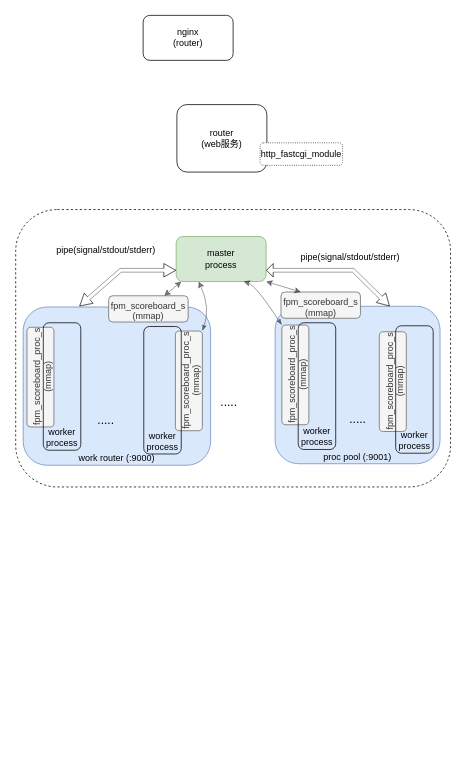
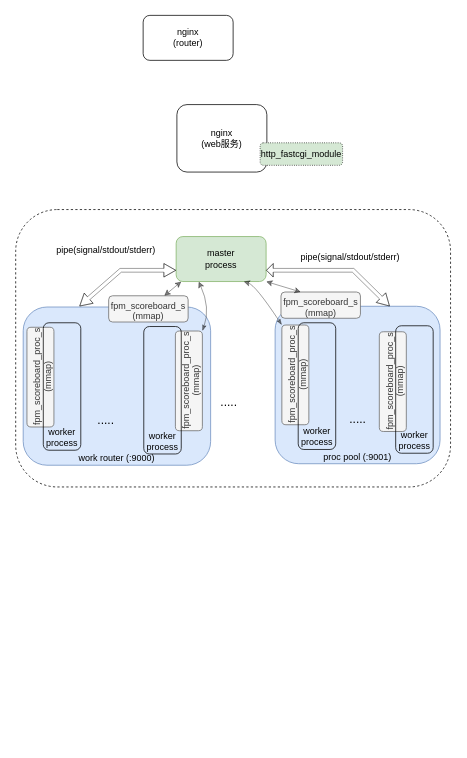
  <mxCell id="0" />
  <mxCell id="1" parent="0" />
  <mxCell id="2" value="" style="rounded=1;whiteSpace=wrap;html=1;fillColor=none;dashed=1;" vertex="1" parent="1"><mxGeometry x="20" y="279" width="580" height="370" as="geometry" /></mxCell>
  <mxCell id="3" value="work router (:9000)" style="rounded=1;whiteSpace=wrap;html=1;verticalAlign=bottom;fillColor=#dae8fc;strokeColor=#6c8ebf;" vertex="1" parent="1"><mxGeometry x="30" y="409" width="250" height="211" as="geometry" /></mxCell>
- <mxCell id="4" value="router&lt;br&gt;(web服务)" style="rounded=1;whiteSpace=wrap;html=1;" vertex="1" parent="1"><mxGeometry x="235" y="139" width="120" height="90" as="geometry" /></mxCell>
+ <mxCell id="4" value="nginx&lt;br&gt;(web服务)" style="rounded=1;whiteSpace=wrap;html=1;" vertex="1" parent="1"><mxGeometry x="235" y="139" width="120" height="90" as="geometry" /></mxCell>
  <mxCell id="5" value="nginx&lt;br&gt;(router)" style="rounded=1;whiteSpace=wrap;html=1;" vertex="1" parent="1"><mxGeometry x="190" y="20" width="120" height="60" as="geometry" /></mxCell>
- <mxCell id="6" value="http_fastcgi_module" style="rounded=1;whiteSpace=wrap;html=1;dashed=1;dashPattern=1 2;" vertex="1" parent="1"><mxGeometry x="346" y="190" width="110" height="30" as="geometry" /></mxCell>
+ <mxCell id="6" value="http_fastcgi_module" style="rounded=1;whiteSpace=wrap;html=1;dashed=1;dashPattern=1 2;fillColor=#d5e8d4;" vertex="1" parent="1"><mxGeometry x="346" y="190" width="110" height="30" as="geometry" /></mxCell>
  <mxCell id="7" value="master&lt;br&gt;process" style="rounded=1;whiteSpace=wrap;html=1;fillColor=#d5e8d4;strokeColor=#82b366;" vertex="1" parent="1"><mxGeometry x="234" y="315" width="120" height="60" as="geometry" /></mxCell>
  <mxCell id="8" value="" style="shape=image;verticalLabelPosition=bottom;labelBackgroundColor=#ffffff;verticalAlign=top;aspect=fixed;imageAspect=0;image=https://img5.fanhaobai.com/2017/10/internal-php-fpm/9d9d0bb5-d970-4536-aa55-0f885648e551.png;imageBackground=none;" vertex="1" parent="1"><mxGeometry x="109" y="669" width="349.58" height="320" as="geometry" /></mxCell>
  <mxCell id="9" value="fpm_scoreboard_proc_s&lt;br&gt;(mmap)" style="rounded=1;whiteSpace=wrap;html=1;verticalAlign=top;fillColor=#f5f5f5;fontColor=#333333;strokeColor=#666666;rotation=0;direction=south;horizontal=0;" vertex="1" parent="1"><mxGeometry x="35" y="436" width="36" height="133" as="geometry" /></mxCell>
  <mxCell id="10" value="worker process" style="rounded=1;whiteSpace=wrap;html=1;fillColor=none;verticalAlign=bottom;" vertex="1" parent="1"><mxGeometry x="56.82" y="430" width="50" height="170" as="geometry" /></mxCell>
  <mxCell id="11" value="fpm_scoreboard_s&lt;br style=&quot;font-size: 12px;&quot;&gt;(mmap)" style="rounded=1;whiteSpace=wrap;html=1;fillColor=#f5f5f5;verticalAlign=top;align=center;horizontal=1;fontSize=12;strokeColor=#666666;fontColor=#333333;" vertex="1" parent="1"><mxGeometry x="144" y="394" width="106" height="35" as="geometry" /></mxCell>
  <mxCell id="12" value="fpm_scoreboard_proc_s&lt;br&gt;(mmap)" style="rounded=1;whiteSpace=wrap;html=1;verticalAlign=top;fillColor=#f5f5f5;fontColor=#333333;strokeColor=#666666;rotation=0;direction=south;horizontal=0;" vertex="1" parent="1"><mxGeometry x="233" y="441" width="36" height="133" as="geometry" /></mxCell>
  <mxCell id="13" value="worker process" style="rounded=1;whiteSpace=wrap;html=1;fillColor=none;verticalAlign=bottom;" vertex="1" parent="1"><mxGeometry x="190.82" y="435" width="50" height="170" as="geometry" /></mxCell>
  <mxCell id="14" value="....." style="text;html=1;align=center;verticalAlign=middle;resizable=0;points=[];autosize=1;strokeColor=none;fillColor=none;fontSize=16;" vertex="1" parent="1"><mxGeometry x="120" y="549" width="40" height="20" as="geometry" /></mxCell>
  <mxCell id="15" value="proc pool (:9001)" style="rounded=1;whiteSpace=wrap;html=1;verticalAlign=bottom;fillColor=#dae8fc;strokeColor=#6c8ebf;" vertex="1" parent="1"><mxGeometry x="366" y="408" width="220" height="210" as="geometry" /></mxCell>
  <mxCell id="16" value="fpm_scoreboard_proc_s&lt;br&gt;(mmap)" style="rounded=1;whiteSpace=wrap;html=1;verticalAlign=top;fillColor=#f5f5f5;fontColor=#333333;strokeColor=#666666;rotation=0;direction=south;horizontal=0;" vertex="1" parent="1"><mxGeometry x="375" y="433" width="36" height="133" as="geometry" /></mxCell>
  <mxCell id="17" value="worker process" style="rounded=1;whiteSpace=wrap;html=1;fillColor=none;verticalAlign=bottom;" vertex="1" parent="1"><mxGeometry x="396.82" y="430" width="50" height="169" as="geometry" /></mxCell>
  <mxCell id="18" value="fpm_scoreboard_s&lt;br style=&quot;font-size: 12px;&quot;&gt;(mmap)" style="rounded=1;whiteSpace=wrap;html=1;fillColor=#f5f5f5;verticalAlign=top;align=center;horizontal=1;fontSize=12;strokeColor=#666666;fontColor=#333333;" vertex="1" parent="1"><mxGeometry x="373.82" y="389" width="106" height="35" as="geometry" /></mxCell>
  <mxCell id="19" value="fpm_scoreboard_proc_s&lt;br&gt;(mmap)" style="rounded=1;whiteSpace=wrap;html=1;verticalAlign=top;fillColor=#f5f5f5;fontColor=#333333;strokeColor=#666666;rotation=0;direction=south;horizontal=0;" vertex="1" parent="1"><mxGeometry x="505" y="442" width="36" height="133" as="geometry" /></mxCell>
  <mxCell id="20" value="worker process" style="rounded=1;whiteSpace=wrap;html=1;fillColor=none;verticalAlign=bottom;" vertex="1" parent="1"><mxGeometry x="526.82" y="434" width="50" height="170" as="geometry" /></mxCell>
  <mxCell id="21" value="....." style="text;html=1;align=center;verticalAlign=middle;resizable=0;points=[];autosize=1;strokeColor=none;fillColor=none;fontSize=16;" vertex="1" parent="1"><mxGeometry x="456" y="548" width="40" height="20" as="geometry" /></mxCell>
  <mxCell id="22" value="....." style="text;html=1;align=center;verticalAlign=middle;resizable=0;points=[];autosize=1;strokeColor=none;fillColor=none;fontSize=16;" vertex="1" parent="1"><mxGeometry x="283.5" y="525" width="40" height="20" as="geometry" /></mxCell>
  <mxCell id="23" value="" style="shape=flexArrow;endArrow=classic;startArrow=classic;html=1;rounded=0;fontSize=16;entryX=0;entryY=0.75;entryDx=0;entryDy=0;startWidth=12;startSize=4.96;strokeWidth=1;opacity=50;width=5;endWidth=12;endSize=4.96;" edge="1" parent="1" target="7"><mxGeometry width="100" height="100" relative="1" as="geometry"><mxPoint x="105" y="408" as="sourcePoint" /><mxPoint x="205" y="308" as="targetPoint" /><Array as="points"><mxPoint x="160" y="360" /></Array></mxGeometry></mxCell>
  <mxCell id="24" value="" style="shape=flexArrow;endArrow=classic;startArrow=classic;html=1;rounded=0;fontSize=16;entryX=1;entryY=0.75;entryDx=0;entryDy=0;startWidth=12;startSize=4.96;exitX=0.695;exitY=0;exitDx=0;exitDy=0;exitPerimeter=0;width=5;endSize=2.67;endWidth=12;textOpacity=90;opacity=50;" edge="1" parent="1" source="15" target="7"><mxGeometry width="100" height="100" relative="1" as="geometry"><mxPoint x="520" y="403" as="sourcePoint" /><mxPoint x="659" y="330" as="targetPoint" /><Array as="points"><mxPoint x="470" y="360" /></Array></mxGeometry></mxCell>
  <mxCell id="25" value="pipe(signal/stdout/stderr)" style="edgeLabel;html=1;align=center;verticalAlign=middle;resizable=0;points=[];fontSize=12;" vertex="1" connectable="0" parent="24"><mxGeometry x="0.211" y="-7" relative="1" as="geometry"><mxPoint x="39" y="-11" as="offset" /></mxGeometry></mxCell>
  <mxCell id="26" value="pipe(signal/stdout/stderr)" style="edgeLabel;html=1;align=center;verticalAlign=middle;resizable=0;points=[];fontSize=12;" vertex="1" connectable="0" parent="1"><mxGeometry x="139.998" y="332.997" as="geometry" /></mxCell>
  <mxCell id="27" value="" style="curved=1;endArrow=classic;html=1;rounded=0;fontSize=12;strokeWidth=1;opacity=50;entryX=0.25;entryY=1;entryDx=0;entryDy=0;exitX=0;exitY=0;exitDx=0;exitDy=0;startArrow=classicThin;startFill=1;" edge="1" parent="1" source="12" target="7"><mxGeometry width="50" height="50" relative="1" as="geometry"><mxPoint x="280" y="600" as="sourcePoint" /><mxPoint x="330" y="550" as="targetPoint" /><Array as="points"><mxPoint x="280" y="410" /></Array></mxGeometry></mxCell>
  <mxCell id="28" value="" style="curved=1;endArrow=classic;html=1;rounded=0;fontSize=12;strokeWidth=1;opacity=50;entryX=0.75;entryY=1;entryDx=0;entryDy=0;startArrow=classicThin;startFill=1;exitX=0;exitY=1;exitDx=0;exitDy=0;" edge="1" parent="1" source="16" target="7"><mxGeometry width="50" height="50" relative="1" as="geometry"><mxPoint x="370" y="430" as="sourcePoint" /><mxPoint x="262.04" y="361.02" as="targetPoint" /><Array as="points"><mxPoint x="340" y="380" /></Array></mxGeometry></mxCell>
  <mxCell id="29" value="" style="endArrow=classic;startArrow=classic;html=1;rounded=0;fontSize=12;strokeWidth=1;opacity=50;exitX=0.25;exitY=0;exitDx=0;exitDy=0;entryX=1;entryY=1;entryDx=0;entryDy=0;" edge="1" parent="1" source="18" target="7"><mxGeometry width="50" height="50" relative="1" as="geometry"><mxPoint x="280" y="330" as="sourcePoint" /><mxPoint x="330" y="280" as="targetPoint" /></mxGeometry></mxCell>
  <mxCell id="30" value="" style="endArrow=classic;startArrow=classic;html=1;rounded=0;fontSize=12;strokeWidth=1;opacity=50;entryX=0.058;entryY=1;entryDx=0;entryDy=0;entryPerimeter=0;" edge="1" parent="1" source="11" target="7"><mxGeometry width="50" height="50" relative="1" as="geometry"><mxPoint x="410.32" y="399" as="sourcePoint" /><mxPoint x="374" y="360" as="targetPoint" /></mxGeometry></mxCell>
